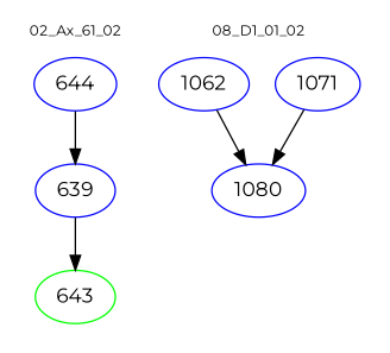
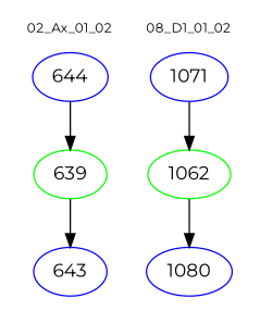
  digraph {
    fontname=Montserrat
    node [color=blue fontname=Montserrat]
    edge [color=black fontname=Montserrat]
    n1 [label=644]
-   n2 [label=639]
-   n3 [color=green label=643]
+   n2 [color=green label=639]
+   n3 [label=643]
    n4 [label=1071]
-   n5 [label=1062]
+   n5 [color=green label=1062]
    n6 [label=1080]
    subgraph cluster_1 {
      color=white
      fontsize=10
-     label="02_Ax_61_02"
+     label="02_Ax_01_02"
      n1
      n2
      n3
    }
    subgraph cluster_2 {
      color=white
      fontsize=10
      label="08_D1_01_02"
      n4
      n5
      n6
    }
    n1 -> n2
    n2 -> n3
-   n4 -> n6
+   n4 -> n5
    n5 -> n6
  }
